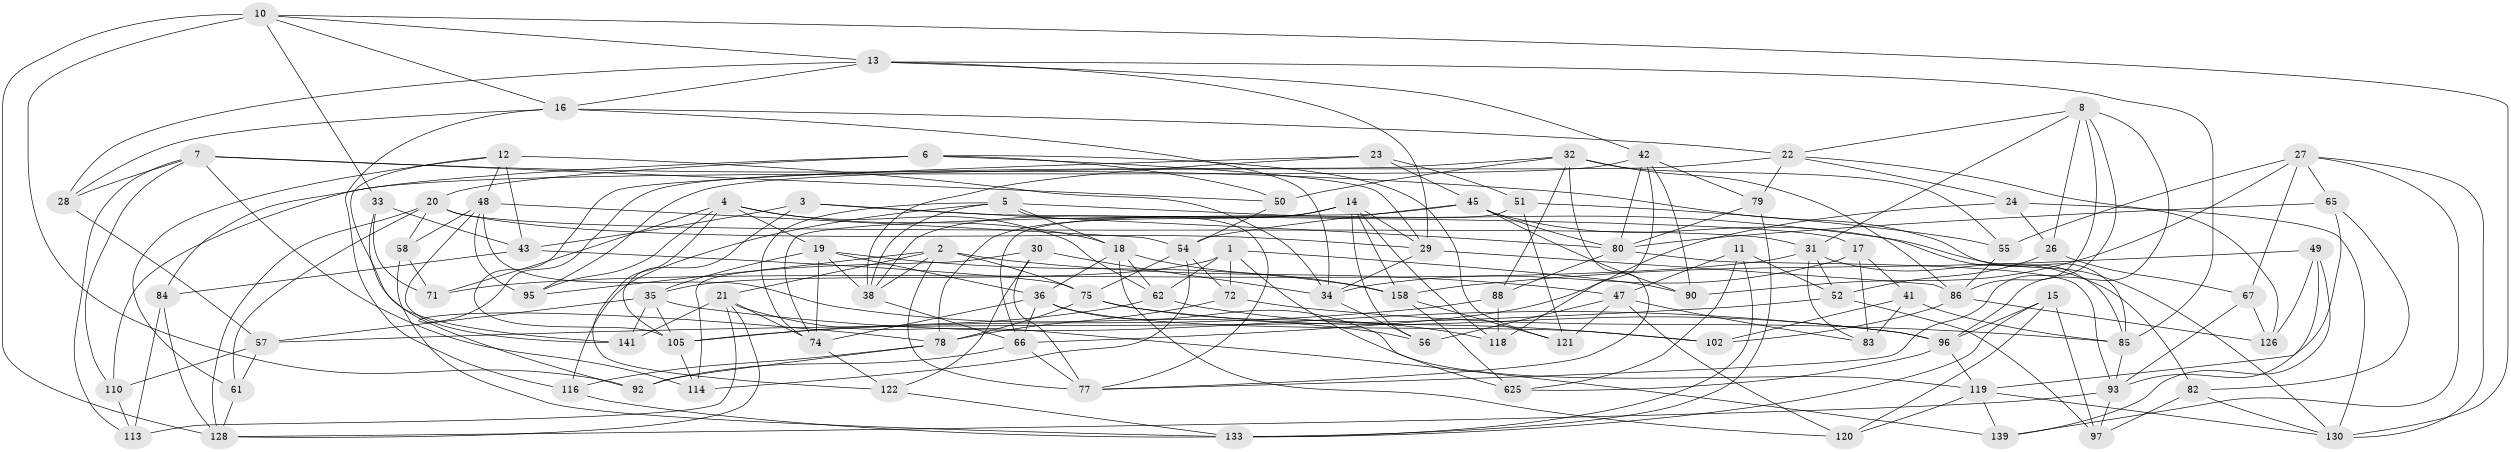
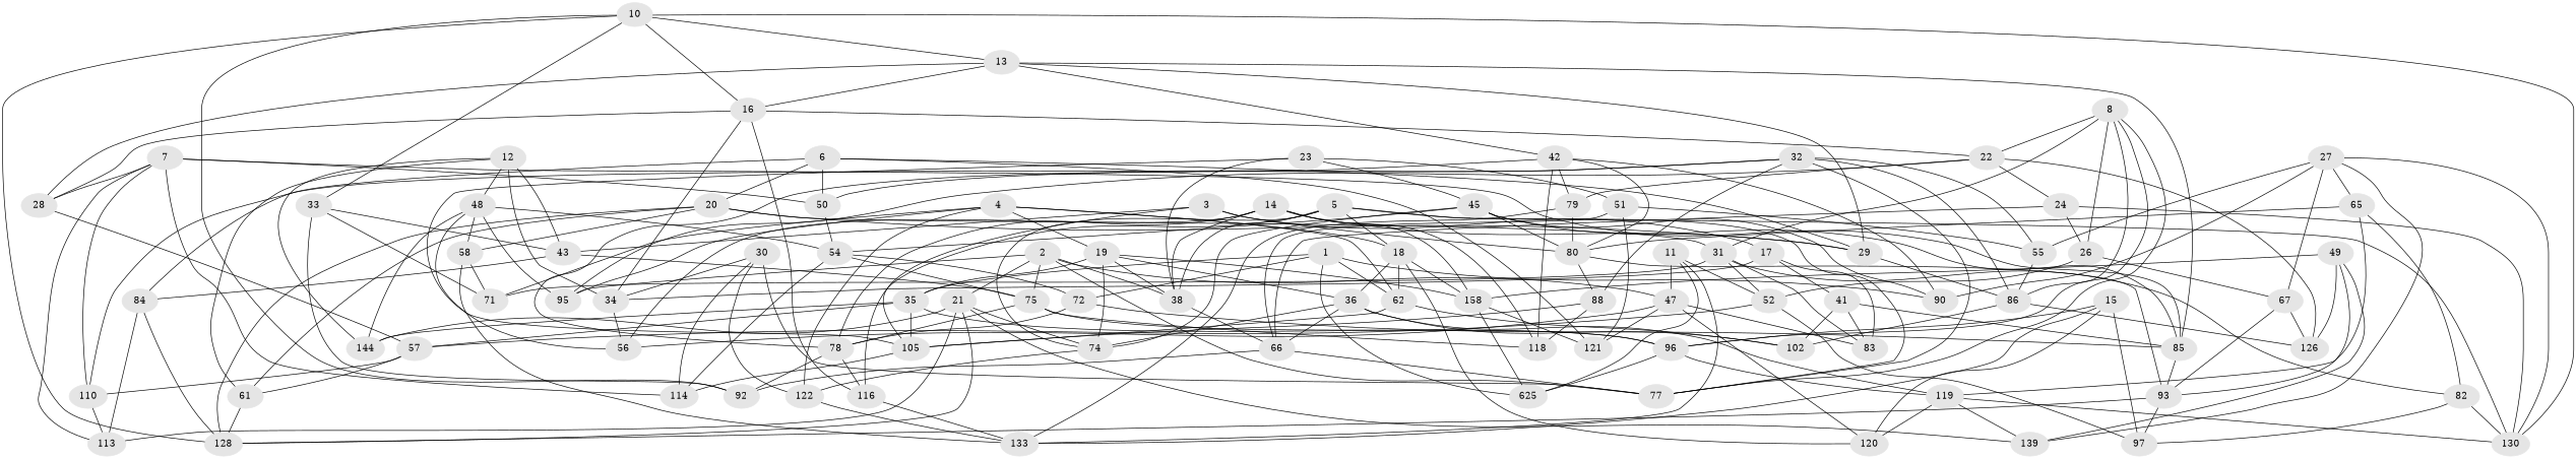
  graph {
    node [color=gray90 style=filled]
    1 [super="+142"]
    35 [super="+68"]
    62 [super="+140"]
    72
    90
    n6 [label=625]
    105 [super="+117"]
    n8 [label=96 super="+131"]
-   144 [label=141]
+   144
    57 [super="+73"]
    102
    85 [super="+89"]
    78 [super="+134"]
    2 [super="+138"]
    21 [super="+59"]
    38 [super="+53"]
    47 [super="+70"]
    75 [super="+94"]
    77 [super="+129"]
    95
    74 [super="+101"]
    113
    128 [super="+141"]
    139
    66 [super="+91"]
    121
    56
    120
    83
    118
    3
    17
    43 [super="+44"]
    80 [super="+112"]
    34 [super="+104"]
    41
    84 [super="+98"]
    88
    93 [super="+127"]
    114
    4 [super="+9"]
    18 [super="+76"]
    19 [super="+103"]
    71
    122
    n46 [label=158 super="+132"]
    36 [super="+109"]
    133 [super="+137"]
    5 [super="+69"]
    116
    130 [super="+136"]
    6 [super="+111"]
    20 [super="+143"]
    29 [super="+39"]
    50
    31 [super="+63"]
    61
    58
    86 [super="+96"]
    54 [super="+123"]
    7 [super="+145"]
    28
    110
    8 [super="+25"]
    22 [super="+135"]
    26
    24
    79
    126
    52 [super="+115"]
    67
    82
    119 [super="+124"]
    10 [super="+40"]
    13 [super="+60"]
    16 [super="+46"]
    33
    92
    42 [super="+100"]
    11
    97
    12 [super="+106"]
    48 [super="+64"]
    14 [super="+87"]
    15
    23
    45 [super="+81"]
    51
    55
    27 [super="+37"]
    65
    30
    32 [super="+107"]
    49
    1 -- 35
    1 -- 62 [weight=2]
    1 -- 72
    1 -- 90
    1 -- n6
    35 -- 105
    35 -- n8
    35 -- 144
    35 -- 57
    62 -- 105
    62 -- 102
    72 -- 85
    72 -- 78
    105 -- 114
    n8 -- n6
    n8 -- 119
    57 -- 61
    57 -- 110
    85 -- 93
    78 -- 116
    78 -- 92
    2 -- 21
    2 -- 38
    2 -- 47
    2 -- 75
    2 -- 77
    2 -- 95
    21 -- 144
    21 -- 74
    21 -- 113
    21 -- 128
    21 -- 139
    38 -- 66
    47 -- 121
    47 -- 56
    47 -- 120
    47 -- 83
    75 -- n8
    75 -- 78
    75 -- 118
    74 -- 122
    66 -- 77
    66 -- 92
    3 -- 105
    3 -- 17
    3 -- 43
    3 -- 80
    17 -- 83
    17 -- 34
    17 -- 41
    43 -- 75
    43 -- 84
    80 -- 88
    80 -- 93
    34 -- 56
    41 -- 102
    41 -- 85
    41 -- 83
    84 -- 113
    84 -- 128
    88 -- 105
    88 -- 118
    93 -- 128
    93 -- 97
    4 -- 62
    4 -- 95
    4 -- 18
    4 -- 19
    4 -- 71
    4 -- 122
    18 -- 62
    18 -- 120
    18 -- n46
    18 -- 36
    19 -- 35
    19 -- 38
    19 -- 74
    19 -- n46
    19 -- 36
    122 -- 133
    n46 -- n6
    n46 -- 121
    36 -- 102
    36 -- 74
    36 -- 66
    36 -- 119
    5 -- 38
    5 -- 77
    5 -- 74
    5 -- 18
    5 -- 116
    5 -- 130
    116 -- 133
    6 -- 121
    6 -- 84 [weight=2]
    6 -- 20
    6 -- 29
    6 -- 50
    20 -- 128
    20 -- 29
    20 -- 31
    20 -- 61
    20 -- 58
-   29 -- 34
    29 -- 86
    50 -- 54
    31 -- 83
    31 -- 71
    31 -- 52
    31 -- 82
    61 -- 128
    58 -- 71
    58 -- 133
    86 -- 102
    86 -- 126
    54 -- 72
    54 -- 75
    54 -- 114
    7 -- 85
    7 -- 113
    7 -- 114
    7 -- 50
    7 -- 28
    7 -- 110
    28 -- 57
    110 -- 113
    8 -- n8
    8 -- 77
    8 -- 31
    8 -- 86
    8 -- 22
    8 -- 26
    22 -- 95
    22 -- 24
    22 -- 79
    22 -- 126
    26 -- 52
    26 -- 67
    24 -- 66
    24 -- 130
    24 -- 26
    79 -- 80
    79 -- 133
    52 -- 57 [weight=2]
    52 -- 97
    67 -- 93
    67 -- 126
    82 -- 130
    82 -- 97
    119 -- 139
    119 -- 120
    119 -- 130
    10 -- 128
    10 -- 130
    10 -- 13
    10 -- 16
    10 -- 33
    10 -- 92
    13 -- 85
    13 -- 29
    13 -- 28
    13 -- 16
    13 -- 42
    16 -- 34
    16 -- 116
    16 -- 28
    16 -- 22
    33 -- 43
    33 -- 71
    33 -- 92
    42 -- 90
    42 -- 118
    42 -- 80
    42 -- 110
    42 -- 79
    11 -- n6
    11 -- 47
    11 -- 133
    11 -- 52
    12 -- 144
    12 -- 43 [weight=2]
    12 -- 34
    12 -- 61
    12 -- 48
    48 -- 144
    48 -- 95
    48 -- 56
    48 -- 58
    48 -- 54
    14 -- 78
    14 -- 38
    14 -- 56
    14 -- 118
    14 -- n46
    14 -- 29
    15 -- n8
    15 -- 120
    15 -- 133
    15 -- 97
    23 -- 105
    23 -- 38
    23 -- 45
    23 -- 51
    45 -- 90
    45 -- 85
    45 -- 74
    45 -- 80
    45 -- 54
    51 -- 66
    51 -- 121
    51 -- 55
    55 -- 86
    27 -- 90
    27 -- 139
    27 -- 130
    27 -- 67
    27 -- 55
    27 -- 65
    65 -- 80
    65 -- 82
    65 -- 119
    30 -- 77
    30 -- 34
    30 -- 114
    30 -- 122
    32 -- 78
    32 -- 77
    32 -- 88
    32 -- 50
    32 -- 86
    32 -- 55
    49 -- 139
    49 -- 93
    49 -- n46
    49 -- 126
  }
